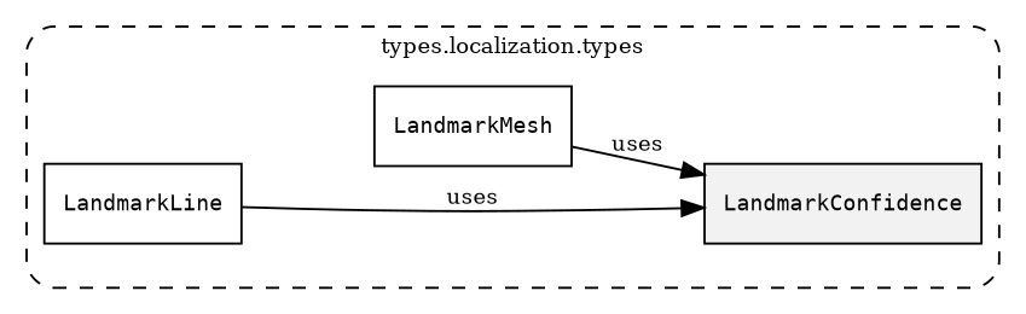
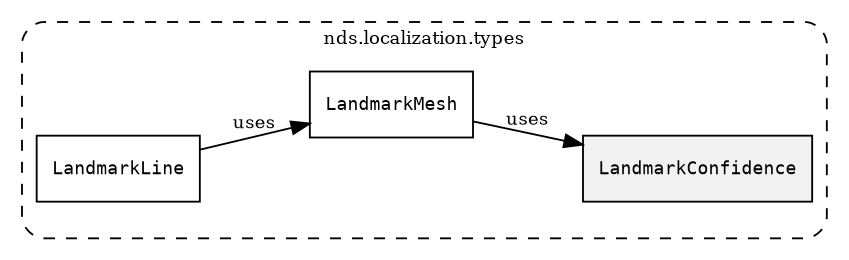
  digraph {
    fontsize=10
    rankdir=LR
    node [fontsize=10 shape=box]
    edge [fontsize=10]
    n1 [fillcolor="#0000000D" label=<<font face="monospace"><table align="center" border="0" cellspacing="0" cellpadding="0"><tr><td href="../../../content/packages/nds.localization.types.html#Subtype-LandmarkConfidence" title="Subtype defined in nds.localization.types">LandmarkConfidence</td></tr></table></font>> style=filled]
    n2 [label=<<font face="monospace"><table align="center" border="0" cellspacing="0" cellpadding="0"><tr><td href="../../../content/packages/nds.localization.types.html#Structure-LandmarkLine" title="Structure defined in nds.localization.types">LandmarkLine</td></tr></table></font>>]
    n3 [label=<<font face="monospace"><table align="center" border="0" cellspacing="0" cellpadding="0"><tr><td href="../../../content/packages/nds.localization.types.html#Structure-LandmarkMesh" title="Structure defined in nds.localization.types">LandmarkMesh</td></tr></table></font>>]
    subgraph cluster_1 {
-     label="types.localization.types"
+     label="nds.localization.types"
      style="dashed, rounded"
      n1
      n2
      n3
    }
-   n2 -> n1 [label=uses]
+   n2 -> n3 [label=uses]
    n3 -> n1 [label=uses]
  }
